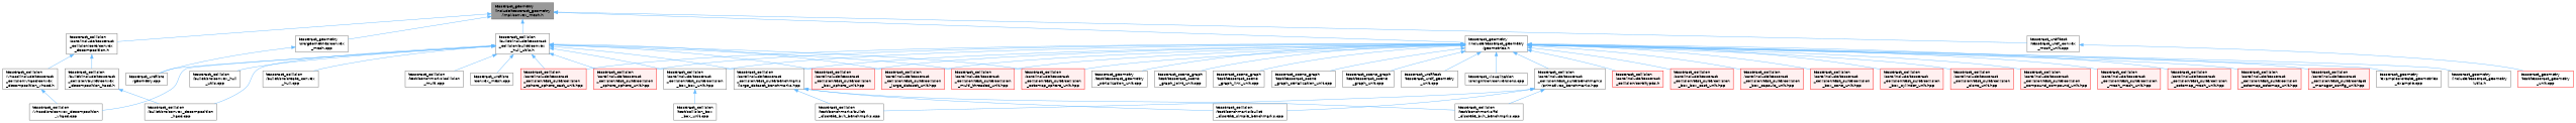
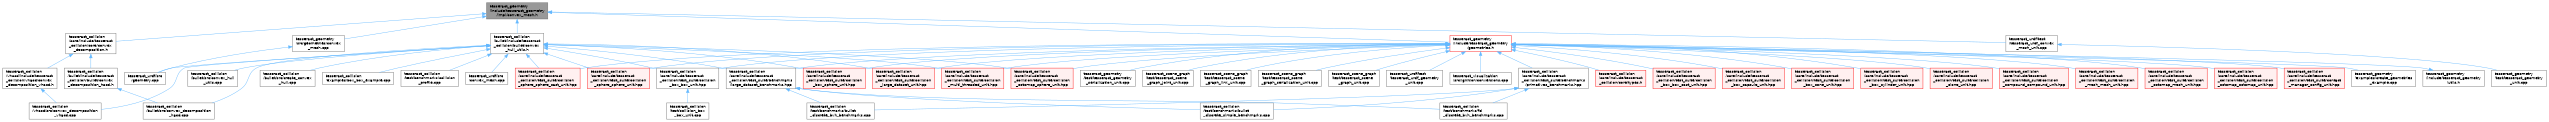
  digraph {
    node [color=grey40 fillcolor=white fontname=Helvetica fontsize=10 shape=box style=filled]
    edge [color=steelblue1 dir=back fontname=Helvetica fontsize=10 labelfontname=Helvetica labelfontsize=10 style=solid]
    n1 [color=gray40 fillcolor=grey60 fontcolor=black height=0.2 label="tesseract_geometry\l/include/tesseract_geometry\l/impl/convex_mesh.h" width=0.4]
    n2 [height=0.2 label="tesseract_collision\l/bullet/include/tesseract\l_collision/bullet/convex\l_hull_utils.h" width=0.4]
    n3 [height=0.2 label="tesseract_collision\l/core/include/tesseract\l_collision/core/convex\l_decomposition.h" width=0.4]
-   n4 [height=0.2 label="tesseract_geometry\l/include/tesseract_geometry\l/geometries.h" width=0.4]
+   n4 [color=red height=0.2 label="tesseract_geometry\l/include/tesseract_geometry\l/geometries.h" width=0.4]
    n5 [height=0.2 label="tesseract_geometry\l/src/geometries/convex\l_mesh.cpp" width=0.4]
    n6 [height=0.2 label="tesseract_urdf/test\l/tesseract_urdf_convex\l_mesh_unit.cpp" width=0.4]
    n7 [height=0.2 label="tesseract_collision\l/bullet/src/convex_decomposition\l_hacd.cpp" width=0.4]
    n8 [height=0.2 label="tesseract_collision\l/bullet/src/convex_hull\l_utils.cpp" width=0.4]
    n9 [height=0.2 label="tesseract_collision\l/bullet/src/create_convex\l_hull.cpp" width=0.4]
    n10 [height=0.2 label="tesseract_collision\l/core/include/tesseract\l_collision/test_suite/benchmarks\l/large_dataset_benchmarks.hpp" width=0.4]
    n11 [height=0.2 label="tesseract_collision\l/core/include/tesseract\l_collision/test_suite/collision\l_box_box_unit.hpp" width=0.4]
    n12 [color=red fillcolor="#FFF0F0" height=0.2 label="tesseract_collision\l/core/include/tesseract\l_collision/test_suite/collision\l_box_sphere_unit.hpp" width=0.4]
    n13 [color=red fillcolor="#FFF0F0" height=0.2 label="tesseract_collision\l/core/include/tesseract\l_collision/test_suite/collision\l_large_dataset_unit.hpp" width=0.4]
    n14 [color=red fillcolor="#FFF0F0" height=0.2 label="tesseract_collision\l/core/include/tesseract\l_collision/test_suite/collision\l_multi_threaded_unit.hpp" width=0.4]
    n15 [color=red fillcolor="#FFF0F0" height=0.2 label="tesseract_collision\l/core/include/tesseract\l_collision/test_suite/collision\l_octomap_sphere_unit.hpp" width=0.4]
    n16 [color=red fillcolor="#FFF0F0" height=0.2 label="tesseract_collision\l/core/include/tesseract\l_collision/test_suite/collision\l_sphere_sphere_cast_unit.hpp" width=0.4]
    n17 [color=red fillcolor="#FFF0F0" height=0.2 label="tesseract_collision\l/core/include/tesseract\l_collision/test_suite/collision\l_sphere_sphere_unit.hpp" width=0.4]
-   n19 [height=0.2 label="tesseract_collision\l/test/benchmarks/collision\l_multi.cpp" width=0.4]
+   n18 [height=0.2 label="tesseract_collision\l/examples/box_box_example.cpp" width=0.4]
+   n19 [height=0.2 label="tesseract_collision\l/test/benchmarks/collision\l_profile.cpp" width=0.4]
    n20 [height=0.2 label="tesseract_collision\l/vhacd/src/convex_decomposition\l_vhacd.cpp" width=0.4]
    n21 [height=0.2 label="tesseract_urdf/src\l/convex_mesh.cpp" width=0.4]
    n22 [height=0.2 label="tesseract_urdf/src\l/geometry.cpp" width=0.4]
    n23 [height=0.2 label="tesseract_collision\l/bullet/include/tesseract\l_collision/bullet/convex\l_decomposition_hacd.h" width=0.4]
    n24 [height=0.2 label="tesseract_collision\l/vhacd/include/tesseract\l_collision/vhacd/convex\l_decomposition_vhacd.h" width=0.4]
    n25 [color=red fillcolor="#FFF0F0" height=0.2 label="tesseract_collision\l/core/include/tesseract\l_collision/core/types.h" width=0.4]
    n26 [height=0.2 label="tesseract_collision\l/core/include/tesseract\l_collision/test_suite/benchmarks\l/primatives_benchmarks.hpp" width=0.4]
    n27 [color=red fillcolor="#FFF0F0" height=0.2 label="tesseract_collision\l/core/include/tesseract\l_collision/test_suite/collision\l_box_box_cast_unit.hpp" width=0.4]
    n28 [color=red fillcolor="#FFF0F0" height=0.2 label="tesseract_collision\l/core/include/tesseract\l_collision/test_suite/collision\l_box_capsule_unit.hpp" width=0.4]
    n29 [color=red fillcolor="#FFF0F0" height=0.2 label="tesseract_collision\l/core/include/tesseract\l_collision/test_suite/collision\l_box_cone_unit.hpp" width=0.4]
    n30 [color=red fillcolor="#FFF0F0" height=0.2 label="tesseract_collision\l/core/include/tesseract\l_collision/test_suite/collision\l_box_cylinder_unit.hpp" width=0.4]
    n31 [color=red fillcolor="#FFF0F0" height=0.2 label="tesseract_collision\l/core/include/tesseract\l_collision/test_suite/collision\l_clone_unit.hpp" width=0.4]
    n32 [color=red fillcolor="#FFF0F0" height=0.2 label="tesseract_collision\l/core/include/tesseract\l_collision/test_suite/collision\l_compound_compound_unit.hpp" width=0.4]
    n33 [color=red fillcolor="#FFF0F0" height=0.2 label="tesseract_collision\l/core/include/tesseract\l_collision/test_suite/collision\l_mesh_mesh_unit.hpp" width=0.4]
    n34 [color=red fillcolor="#FFF0F0" height=0.2 label="tesseract_collision\l/core/include/tesseract\l_collision/test_suite/collision\l_octomap_mesh_unit.hpp" width=0.4]
    n35 [color=red fillcolor="#FFF0F0" height=0.2 label="tesseract_collision\l/core/include/tesseract\l_collision/test_suite/collision\l_octomap_octomap_unit.hpp" width=0.4]
    n36 [color=red fillcolor="#FFF0F0" height=0.2 label="tesseract_collision\l/core/include/tesseract\l_collision/test_suite/contact\l_manager_config_unit.hpp" width=0.4]
    n37 [height=0.2 label="tesseract_geometry\l/examples/create_geometries\l_example.cpp" width=0.4]
    n38 [height=0.2 label="tesseract_geometry\l/include/tesseract_geometry\l/utils.h" width=0.4]
    n39 [height=0.2 label="tesseract_geometry\l/test/tesseract_geometry\l_serialization_unit.cpp" width=0.4]
    n40 [height=0.2 label="tesseract_scene_graph\l/test/tesseract_scene\l_graph_joint_unit.cpp" width=0.4]
    n41 [height=0.2 label="tesseract_scene_graph\l/test/tesseract_scene\l_graph_link_unit.cpp" width=0.4]
    n42 [height=0.2 label="tesseract_scene_graph\l/test/tesseract_scene\l_graph_serialization_unit.cpp" width=0.4]
    n43 [height=0.2 label="tesseract_scene_graph\l/test/tesseract_scene\l_graph_unit.cpp" width=0.4]
    n44 [height=0.2 label="tesseract_urdf/test\l/tesseract_urdf_geometry\l_unit.cpp" width=0.4]
    n45 [height=0.2 label="tesseract_visualization\l/src/ignition/conversions.cpp" width=0.4]
-   n46 [color=red height=0.2 label="tesseract_geometry\l/test/tesseract_geometry\l_unit.cpp" width=0.4]
+   n46 [height=0.2 label="tesseract_geometry\l/test/tesseract_geometry\l_unit.cpp" width=0.4]
    n47 [height=0.2 label="tesseract_collision\l/test/benchmarks/bullet\l_discrete_bvh_benchmarks.cpp" width=0.4]
    n48 [height=0.2 label="tesseract_collision\l/test/benchmarks/bullet\l_discrete_simple_benchmarks.cpp" width=0.4]
    n49 [height=0.2 label="tesseract_collision\l/test/benchmarks/fcl\l_discrete_bvh_benchmarks.cpp" width=0.4]
    n50 [height=0.2 label="tesseract_collision\l/test/collision_box\l_box_unit.cpp" width=0.4]
    n1 -> n2
    n1 -> n3
    n1 -> n4
    n1 -> n5
    n1 -> n6
    n2 -> n7
    n2 -> n8
    n2 -> n9
    n2 -> n10
    n2 -> n11
    n2 -> n12
    n2 -> n13
    n2 -> n14
    n2 -> n15
    n2 -> n16
    n2 -> n17
+   n2 -> n18
    n2 -> n19
    n2 -> n20
    n2 -> n21
    n2 -> n22
    n3 -> n23
    n3 -> n24
    n4 -> n10
    n4 -> n11
    n4 -> n12
    n4 -> n13
    n4 -> n14
    n4 -> n15
    n4 -> n16
    n4 -> n17
    n4 -> n25
    n4 -> n26
    n4 -> n27
    n4 -> n28
    n4 -> n29
    n4 -> n30
    n4 -> n31
    n4 -> n32
    n4 -> n33
    n4 -> n34
    n4 -> n35
    n4 -> n36
    n4 -> n37
-   n4 -> n38
+   n38 -> n4
    n4 -> n39
    n4 -> n40
    n4 -> n41
    n4 -> n42
    n4 -> n43
    n4 -> n44
    n4 -> n45
    n5 -> n22
    n6 -> n46
    n10 -> n47
    n10 -> n48
    n10 -> n49
    n11 -> n50
    n23 -> n7
    n24 -> n20
    n26 -> n47
    n26 -> n48
    n26 -> n49
  }
